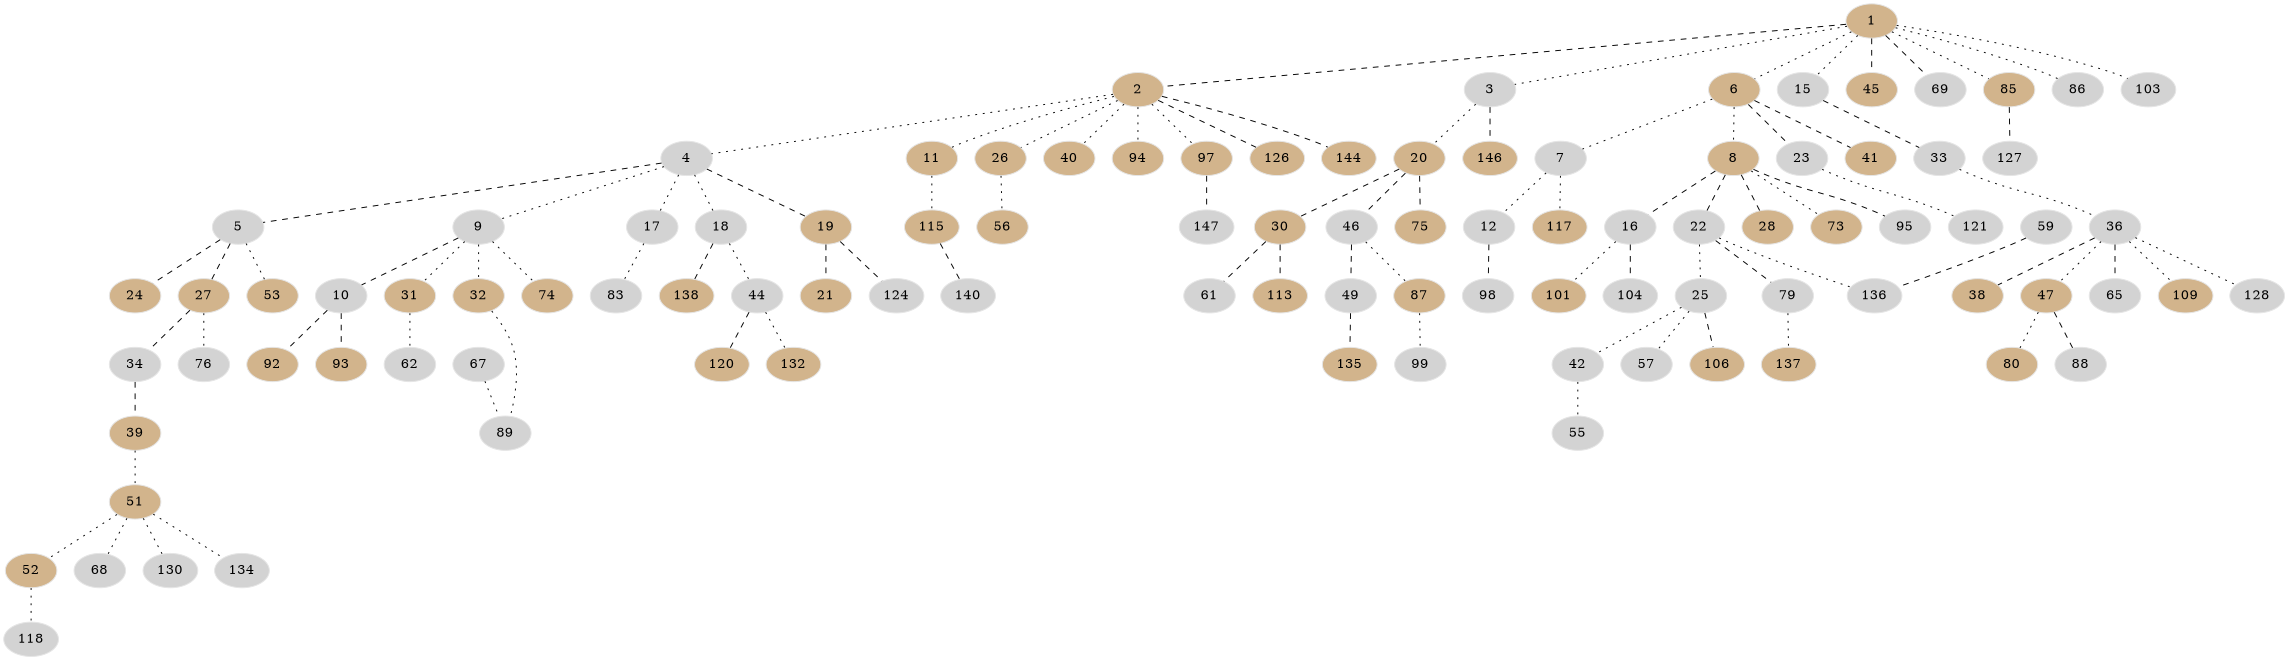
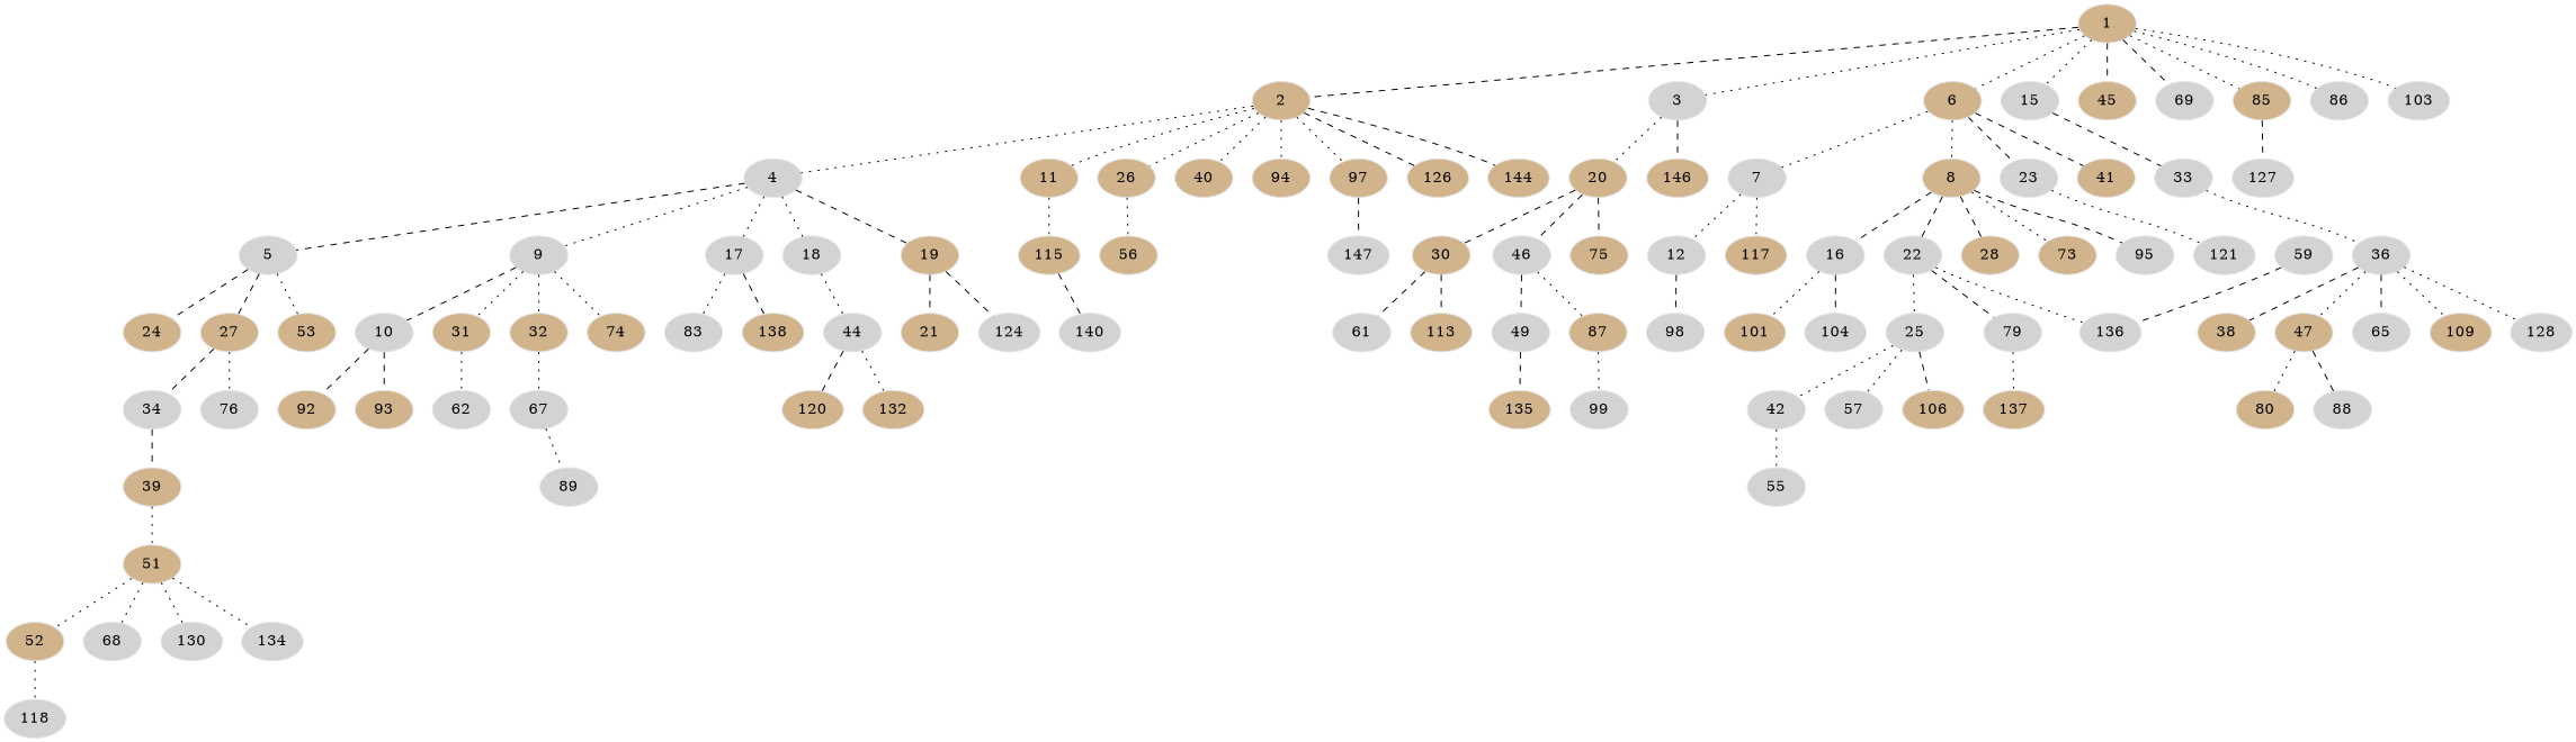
  graph {
    node [color=gray90 fillcolor=lightgrey style=filled]
    edge [style=dotted]
    1 [fillcolor=tan super="+81"]
    2 [fillcolor=tan super="+58"]
    3 [super="+13"]
    6 [fillcolor=tan super="+123"]
    15
    45 [fillcolor=tan]
    69
    85 [fillcolor=tan super="+102"]
    86
    103
    4 [super="+14"]
    11 [fillcolor=tan super="+112"]
    26 [fillcolor=tan]
    40 [fillcolor=tan super="+145"]
    94 [fillcolor=tan]
    97 [fillcolor=tan]
    126 [fillcolor=tan]
    144 [fillcolor=tan]
    20 [fillcolor=tan super="+63"]
    146 [fillcolor=tan]
    7 [super="+91"]
    8 [fillcolor=tan super="+71"]
    23 [super="+35"]
    41 [fillcolor=tan]
    33
    127
    5 [super="+114"]
    9 [super="+37"]
    17
    18 [super="+96"]
    19 [fillcolor=tan]
    115 [fillcolor=tan]
    56 [fillcolor=tan super="+119"]
    147
    30 [fillcolor=tan super="+78"]
    46 [super="+54"]
    75 [fillcolor=tan]
    24 [fillcolor=tan super="+60"]
    27 [fillcolor=tan]
    53 [fillcolor=tan]
    10 [super="+61"]
    31 [fillcolor=tan super="+133"]
    32 [fillcolor=tan super="+139"]
    74 [fillcolor=tan super="+110"]
    83
    44 [super="+72"]
    138 [fillcolor=tan]
    21 [fillcolor=tan super="+43"]
    124
    34 [super="+64"]
    76 [super="+131"]
    12 [super="+111"]
    117 [fillcolor=tan]
    16 [super="+50"]
    22 [super="+29"]
    28 [fillcolor=tan]
    73 [fillcolor=tan]
    95
    121
    98
    101 [fillcolor=tan super="+141"]
    104
    25 [super="+82"]
    79 [super="+116"]
    136
    92 [fillcolor=tan]
    93 [fillcolor=tan super="+108"]
    62 [super="+129"]
    67
    140
    36 [super="+122"]
    120 [fillcolor=tan]
    132 [fillcolor=tan]
    n74 [label=61]
    113 [fillcolor=tan]
    49 [super="+125"]
    87 [fillcolor=tan]
    42 [super="+142"]
    57 [super="+70"]
    106 [fillcolor=tan]
    59 [super="+105"]
    137 [fillcolor=tan]
    55
    39 [fillcolor=tan super="+107"]
    89
    38 [fillcolor=tan]
    47 [fillcolor=tan super="+48"]
    65 [super="+84"]
    109 [fillcolor=tan]
    128
    51 [fillcolor=tan super="+90"]
    80 [fillcolor=tan]
    88
    52 [fillcolor=tan super="+77"]
    68 [super="+100"]
    130
    134
    135 [fillcolor=tan]
    99
    118 [super="+143"]
    1 -- 2 [style=dashed]
    1 -- 3
    1 -- 6
    1 -- 15
    1 -- 45 [style=dashed]
    1 -- 69 [style=dashed]
    1 -- 85
    1 -- 86
    1 -- 103
    2 -- 4
    2 -- 11
    2 -- 26
    2 -- 40
    2 -- 94
    2 -- 97
    2 -- 126 [style=dashed]
    2 -- 144 [style=dashed]
    3 -- 20
    3 -- 146 [style=dashed]
    6 -- 7
    6 -- 8
    6 -- 23 [style=dashed]
    6 -- 41 [style=dashed]
    15 -- 33 [style=dashed]
    85 -- 127 [style=dashed]
    4 -- 5 [style=dashed]
    4 -- 9
    4 -- 17
    4 -- 18
    4 -- 19 [style=dashed]
    11 -- 115
    26 -- 56
    97 -- 147 [style=dashed]
    20 -- 30 [style=dashed]
    20 -- 46 [style=dashed]
    20 -- 75 [style=dashed]
    7 -- 12
    7 -- 117
    8 -- 16 [style=dashed]
    8 -- 22 [style=dashed]
    8 -- 28 [style=dashed]
    8 -- 73
    8 -- 95 [style=dashed]
    23 -- 121
    33 -- 36
    5 -- 24 [style=dashed]
    5 -- 27 [style=dashed]
    5 -- 53
    9 -- 10 [style=dashed]
    9 -- 31
    9 -- 32
    9 -- 74
    17 -- 83
    18 -- 44
-   18 -- 138 [style=dashed]
+   17 -- 138 [style=dashed]
    19 -- 21 [style=dashed]
    19 -- 124 [style=dashed]
    115 -- 140 [style=dashed]
    30 -- n74 [style=dashed]
    30 -- 113 [style=dashed]
    46 -- 49 [style=dashed]
    46 -- 87
    27 -- 34 [style=dashed]
    27 -- 76
    10 -- 92 [style=dashed]
    10 -- 93 [style=dashed]
    31 -- 62
-   32 -- 89
+   32 -- 67
    44 -- 120 [style=dashed]
    44 -- 132
    34 -- 39 [style=dashed]
    12 -- 98 [style=dashed]
    16 -- 101
    16 -- 104 [style=dashed]
    22 -- 25
    22 -- 79 [style=dashed]
    22 -- 136
    25 -- 42
    25 -- 57
    25 -- 106 [style=dashed]
    79 -- 137
    67 -- 89
    36 -- 38 [style=dashed]
    36 -- 47
    36 -- 65 [style=dashed]
    36 -- 109
    36 -- 128
    49 -- 135 [style=dashed]
    87 -- 99
    42 -- 55
    59 -- 136 [style=dashed]
    39 -- 51
    47 -- 80
    47 -- 88 [style=dashed]
    51 -- 52
    51 -- 68
    51 -- 130
    51 -- 134
    52 -- 118
  }
